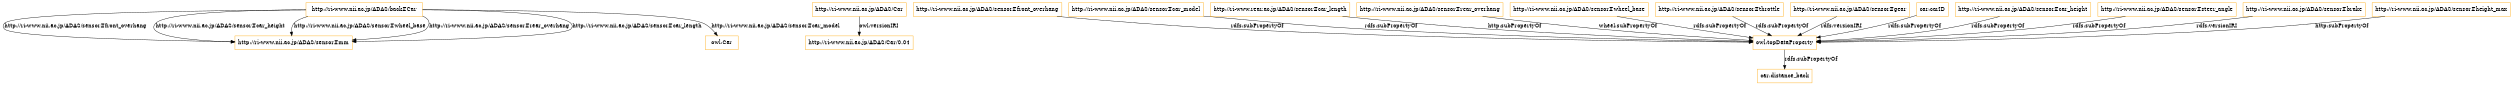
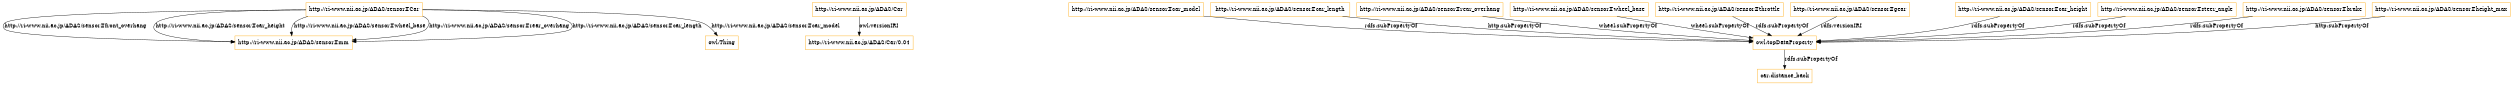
  digraph {
    rankdir=TB
    node [color=orange shape=rectangle]
-   "http://ri-www.nii.ac.jp/ADAS/sensor#Car" [label="http://ri-www.nii.ac.jp/ADAS/back#Car"]
+   "http://ri-www.nii.ac.jp/ADAS/sensor#Car"
    "http://ri-www.nii.ac.jp/ADAS/sensor#mm"
-   "owl:Thing" [label="owl:Car"]
+   "owl:Thing"
    "http://ri-www.nii.ac.jp/ADAS/Car"
    "http://ri-www.nii.ac.jp/ADAS/Car/0.04"
-   "http://ri-www.nii.ac.jp/ADAS/sensor#front_overhang"
    "owl:topDataProperty"
    "car:distance_back"
    "http://ri-www.nii.ac.jp/ADAS/sensor#car_model"
-   "http://ri-www.nii.ac.jp/ADAS/sensor#car_length" [label="http://ri-www.rear.ac.jp/ADAS/sensor#car_length"]
+   "http://ri-www.nii.ac.jp/ADAS/sensor#car_length"
    "http://ri-www.nii.ac.jp/ADAS/sensor#rear_overhang"
    "http://ri-www.nii.ac.jp/ADAS/sensor#wheel_base"
    "http://ri-www.nii.ac.jp/ADAS/sensor#throttle"
    "http://ri-www.nii.ac.jp/ADAS/sensor#gear"
-   "car:carID"
    "http://ri-www.nii.ac.jp/ADAS/sensor#car_height"
    "http://ri-www.nii.ac.jp/ADAS/sensor#steer_angle"
    "http://ri-www.nii.ac.jp/ADAS/sensor#brake"
    "http://ri-www.nii.ac.jp/ADAS/sensor#height_max"
    "http://ri-www.nii.ac.jp/ADAS/sensor#Car" -> "http://ri-www.nii.ac.jp/ADAS/sensor#mm" [label="http://ri-www.nii.ac.jp/ADAS/sensor#front_overhang"]
    "http://ri-www.nii.ac.jp/ADAS/sensor#Car" -> "http://ri-www.nii.ac.jp/ADAS/sensor#mm" [label="http://ri-www.nii.ac.jp/ADAS/sensor#car_height"]
    "http://ri-www.nii.ac.jp/ADAS/sensor#Car" -> "http://ri-www.nii.ac.jp/ADAS/sensor#mm" [label="http://ri-www.nii.ac.jp/ADAS/sensor#wheel_base"]
    "http://ri-www.nii.ac.jp/ADAS/sensor#Car" -> "http://ri-www.nii.ac.jp/ADAS/sensor#mm" [label="http://ri-www.nii.ac.jp/ADAS/sensor#rear_overhang"]
    "http://ri-www.nii.ac.jp/ADAS/sensor#Car" -> "http://ri-www.nii.ac.jp/ADAS/sensor#mm" [label="http://ri-www.nii.ac.jp/ADAS/sensor#car_length"]
    "http://ri-www.nii.ac.jp/ADAS/sensor#Car" -> "owl:Thing" [label="http://ri-www.nii.ac.jp/ADAS/sensor#car_model"]
    "http://ri-www.nii.ac.jp/ADAS/Car" -> "http://ri-www.nii.ac.jp/ADAS/Car/0.04" [label="owl:versionIRI"]
-   "http://ri-www.nii.ac.jp/ADAS/sensor#front_overhang" -> "owl:topDataProperty" [label="rdfs:subPropertyOf"]
    "owl:topDataProperty" -> "car:distance_back" [label="rdfs:subPropertyOf"]
    "http://ri-www.nii.ac.jp/ADAS/sensor#car_model" -> "owl:topDataProperty" [label="rdfs:subPropertyOf"]
    "http://ri-www.nii.ac.jp/ADAS/sensor#car_length" -> "owl:topDataProperty" [label="http:subPropertyOf"]
    "http://ri-www.nii.ac.jp/ADAS/sensor#rear_overhang" -> "owl:topDataProperty" [label="wheel:subPropertyOf"]
-   "http://ri-www.nii.ac.jp/ADAS/sensor#wheel_base" -> "owl:topDataProperty" [label="rdfs:subPropertyOf"]
+   "http://ri-www.nii.ac.jp/ADAS/sensor#wheel_base" -> "owl:topDataProperty" [label="wheel:subPropertyOf"]
    "http://ri-www.nii.ac.jp/ADAS/sensor#throttle" -> "owl:topDataProperty" [label="rdfs:subPropertyOf"]
    "http://ri-www.nii.ac.jp/ADAS/sensor#gear" -> "owl:topDataProperty" [label="rdfs:versionIRI"]
-   "car:carID" -> "owl:topDataProperty" [label="rdfs:subPropertyOf"]
    "http://ri-www.nii.ac.jp/ADAS/sensor#car_height" -> "owl:topDataProperty" [label="rdfs:subPropertyOf"]
    "http://ri-www.nii.ac.jp/ADAS/sensor#steer_angle" -> "owl:topDataProperty" [label="rdfs:subPropertyOf"]
-   "http://ri-www.nii.ac.jp/ADAS/sensor#brake" -> "owl:topDataProperty" [label="rdfs:versionIRI"]
+   "http://ri-www.nii.ac.jp/ADAS/sensor#brake" -> "owl:topDataProperty" [label="rdfs:subPropertyOf"]
    "http://ri-www.nii.ac.jp/ADAS/sensor#height_max" -> "owl:topDataProperty" [label="http:subPropertyOf"]
  }
